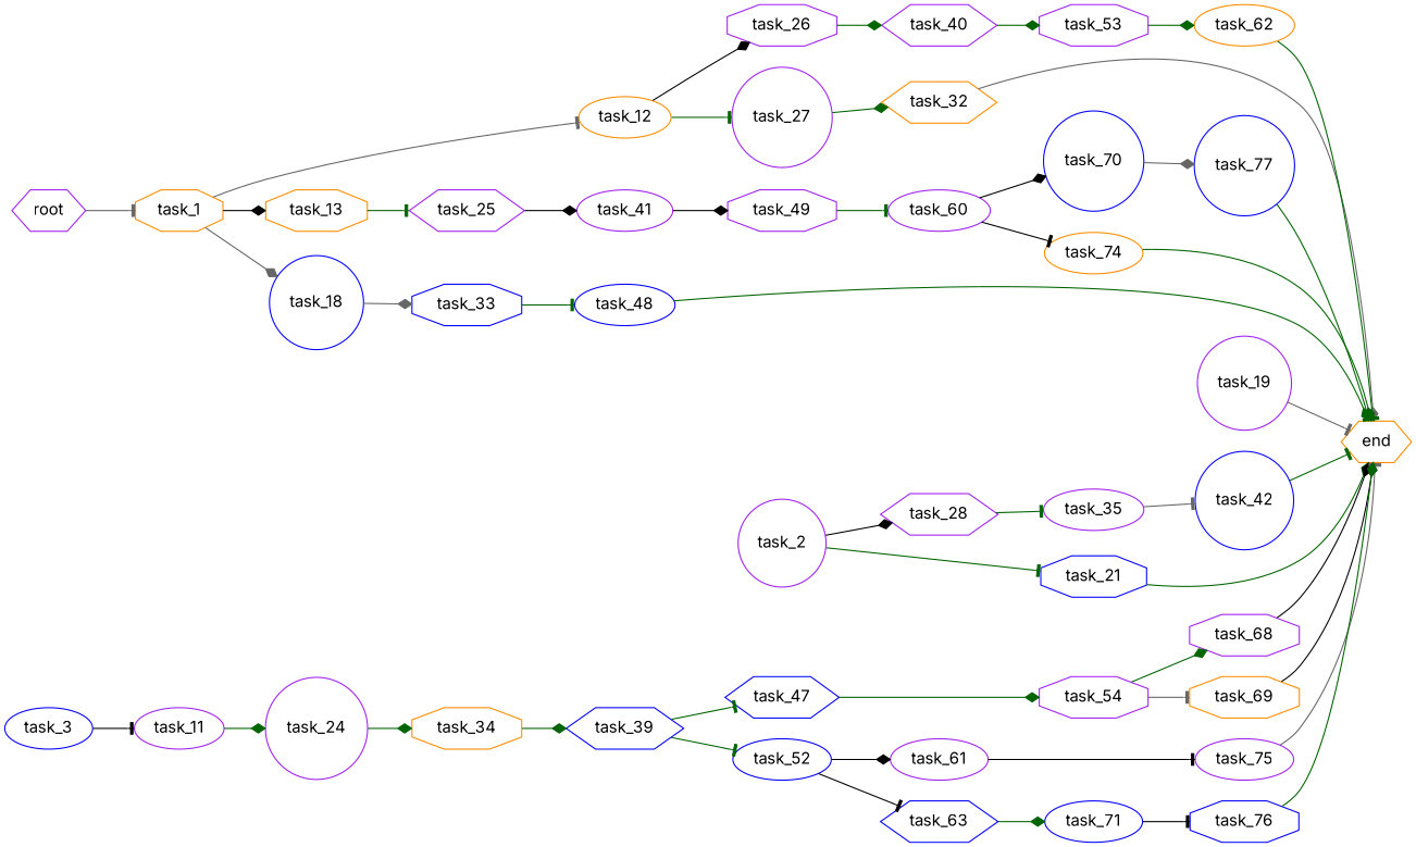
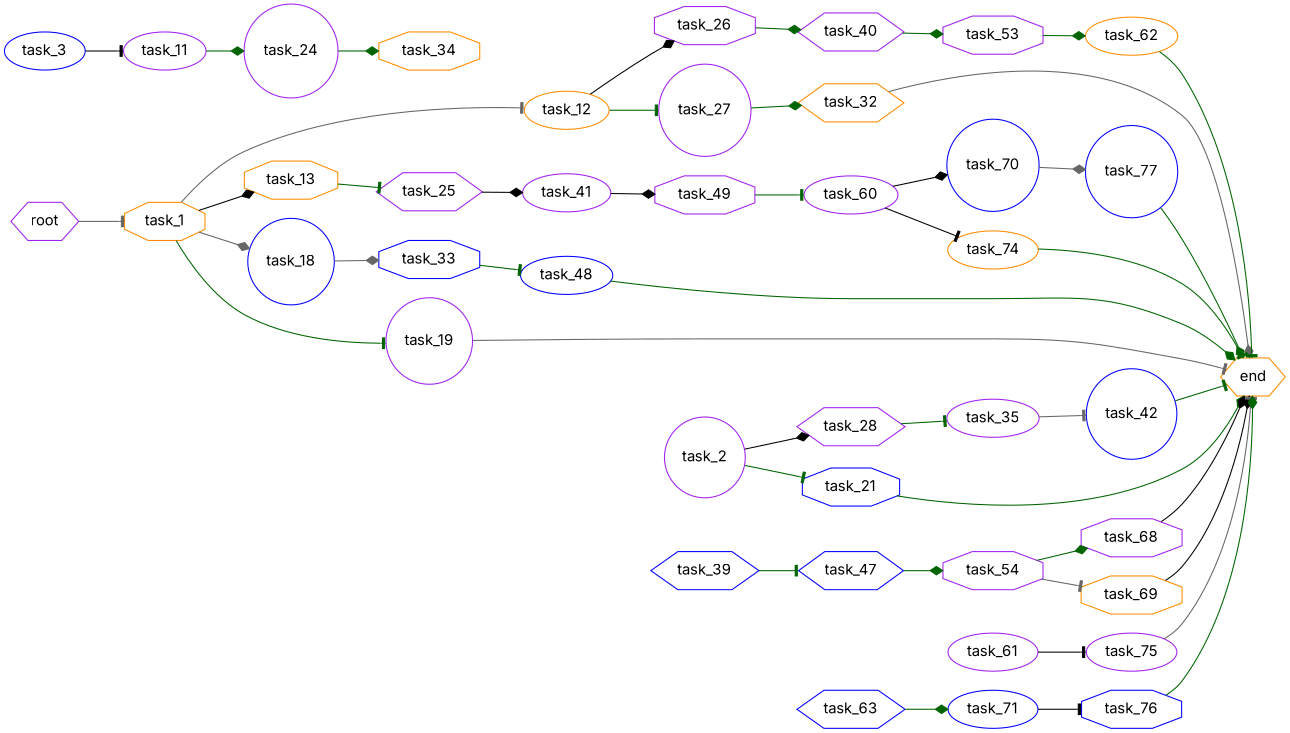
  digraph {
    fontname=Inter
    rankdir=LR
    node [color=purple fontname=Inter shape=ellipse]
    edge [arrowhead=diamond color=darkgreen fontname=Inter]
    root [shape=hexagon]
    task_1 [color=darkorange shape=octagon]
    task_12 [color=darkorange]
    task_13 [color=darkorange shape=octagon]
    task_18 [color=blue shape=circle]
    task_19 [shape=circle]
    task_2 [shape=circle]
    n8 [label=task_28 shape=hexagon]
    task_21 [color=blue shape=octagon]
    task_3 [color=blue]
    task_11
    task_26 [shape=octagon]
    task_27 [shape=circle]
    task_25 [shape=hexagon]
    task_33 [color=blue shape=octagon]
    end [color=darkorange shape=hexagon]
    task_35
    task_24 [shape=circle]
    task_40 [shape=hexagon]
    task_32 [color=darkorange shape=hexagon]
    task_41
    task_48 [color=blue]
    task_42 [color=blue shape=circle]
    task_34 [color=darkorange shape=octagon]
    task_39 [color=blue shape=hexagon]
    task_53 [shape=octagon]
    task_49 [shape=octagon]
    task_47 [color=blue shape=hexagon]
-   task_52 [color=blue]
    task_60
    task_62 [color=darkorange]
    task_54 [shape=octagon]
    task_61
    task_63 [color=blue shape=hexagon]
    task_68 [shape=octagon]
    task_69 [color=darkorange shape=octagon]
    task_75
    task_71 [color=blue]
    task_70 [color=blue shape=circle]
    task_74 [color=darkorange]
    task_77 [color=blue shape=circle]
    task_76 [color=blue shape=octagon]
    root -> task_1 [arrowhead=tee color=gray40]
    task_1 -> task_12 [arrowhead=tee color=gray40]
    task_1 -> task_13 [color=black]
    task_1 -> task_18 [color=gray40]
+   task_1 -> task_19 [arrowhead=tee]
    task_12 -> task_26 [color=black]
    task_12 -> task_27 [arrowhead=tee]
    task_13 -> task_25 [arrowhead=tee]
    task_18 -> task_33 [color=gray40]
    task_19 -> end [arrowhead=tee color=gray40]
    task_2 -> n8 [color=black]
    task_2 -> task_21 [arrowhead=tee]
    n8 -> task_35 [arrowhead=tee]
    task_21 -> end
    task_3 -> task_11 [arrowhead=tee color=black]
    task_11 -> task_24
    task_26 -> task_40
    task_27 -> task_32
    task_25 -> task_41 [color=black]
    task_33 -> task_48 [arrowhead=tee]
    task_35 -> task_42 [arrowhead=tee color=gray40]
    task_24 -> task_34
    task_40 -> task_53
    task_32 -> end [color=gray40]
    task_41 -> task_49 [color=black]
    task_48 -> end
    task_42 -> end [arrowhead=tee]
-   task_34 -> task_39
    task_39 -> task_47 [arrowhead=tee]
-   task_39 -> task_52 [arrowhead=tee]
    task_53 -> task_62
    task_49 -> task_60 [arrowhead=tee]
    task_47 -> task_54
-   task_52 -> task_61 [color=black]
-   task_52 -> task_63 [arrowhead=tee color=black]
    task_60 -> task_70 [color=black]
    task_60 -> task_74 [arrowhead=tee color=black]
    task_62 -> end [arrowhead=tee]
    task_54 -> task_68
    task_54 -> task_69 [arrowhead=tee color=gray40]
    task_61 -> task_75 [arrowhead=tee color=black]
    task_63 -> task_71
    task_68 -> end [color=black]
    task_69 -> end [color=black]
    task_75 -> end [arrowhead=tee color=gray40]
    task_71 -> task_76 [arrowhead=tee color=black]
    task_70 -> task_77 [color=gray40]
    task_74 -> end
    task_77 -> end [arrowhead=tee]
    task_76 -> end
  }
